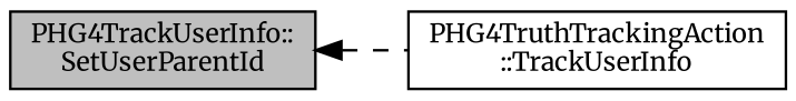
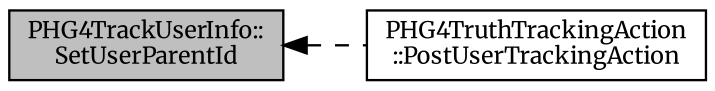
  digraph {
    rankdir=LR
    fontname=Merriweather
    node [color=black fontname=Merriweather fontsize=10 shape=record]
    n1 [fillcolor=grey75 fontcolor=black height=0.2 label="PHG4TrackUserInfo::\lSetUserParentId" style=filled width=0.4]
-   n2 [height=0.2 label="PHG4TruthTrackingAction\l::TrackUserInfo" width=0.4]
+   n2 [height=0.2 label="PHG4TruthTrackingAction\l::PostUserTrackingAction" width=0.4]
    n1 -> n2 [color=black dir=back fontname=Merriweather fontsize=10 labelfontname=FreeSans labelfontsize=10 style=dashed]
  }
